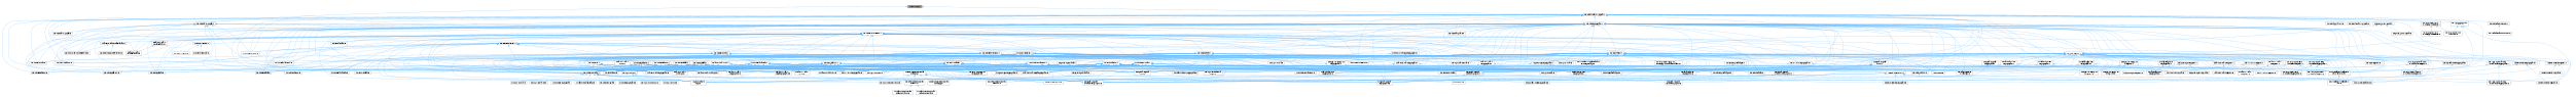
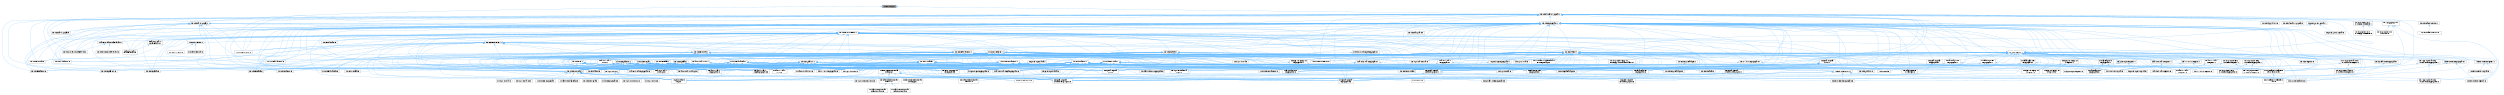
  digraph {
    node [color=grey40 fillcolor=white fontname=Helvetica fontsize=10 shape=box style=filled]
    edge [color=steelblue1 dir=back fontname=Helvetica fontsize=10 labelfontname=Helvetica labelfontsize=10 style=solid]
    n1 [color=gray40 fillcolor=grey60 fontcolor=black height=0.2 label="src/robin_map.h" width=0.4]
    n2 [height=0.2 label="src/Ioss_FieldManager.h" width=0.4]
    n3 [height=0.2 label="src/Ioss_PropertyManager.h" width=0.4]
    n4 [height=0.2 label="src/Ioss_CommSet.C" width=0.4]
    n5 [height=0.2 label="src/Ioss_EdgeSet.C" width=0.4]
    n6 [height=0.2 label="src/Iovs_ElementBlock.C" width=0.4]
    n7 [height=0.2 label="src/Ioss_EntityBlock.C" width=0.4]
    n8 [height=0.2 label="src/Ioss_EntitySet.C" width=0.4]
    n9 [height=0.2 label="src/Ioss_FaceSet.C" width=0.4]
    n10 [height=0.2 label="src/Ioss_FieldManager.C" width=0.4]
    n11 [height=0.2 label="src/Ioss_GroupingEntity.C" width=0.4]
    n12 [height=0.2 label="src/Ioss_GroupingEntity.h" width=0.4]
    n13 [height=0.2 label="src/Ioss_SideBlock.C" width=0.4]
    n14 [height=0.2 label="src/Ioss_NodeBlock.C" width=0.4]
    n15 [height=0.2 label="src/Ioss_StructuredBlock.C" width=0.4]
    n16 [height=0.2 label="src/exodus/Ioex_SuperElement.C" width=0.4]
    n17 [height=0.2 label="src/exonull/Ioexnl\l_SuperElement.C" width=0.4]
    n18 [height=0.2 label="src/Ioss_Assembly.C" width=0.4]
    n19 [height=0.2 label="src/Ioss_Region.C" width=0.4]
    n20 [height=0.2 label="src/text_mesh/Iotm\l_DatabaseIO.C" width=0.4]
    n21 [height=0.2 label="src/unit_tests/UnitTestIotm\lTextMeshFixture.h" width=0.4]
    n22 [height=0.2 label="src/Ioss_Blob.C" width=0.4]
    n23 [height=0.2 label="src/gen_struc/Iogs\l_DatabaseIO.C" width=0.4]
    n24 [height=0.2 label="src/generated/Iogn\l_DatabaseIO.C" width=0.4]
    n25 [height=0.2 label="src/Ioss_SideSet.C" width=0.4]
    n26 [height=0.2 label="src/Ioss_EdgeBlock.C" width=0.4]
    n27 [height=0.2 label="src/Ioss_FaceBlock.C" width=0.4]
    n28 [height=0.2 label="src/utest/Utst_IofxDatabaseIO.C" width=0.4]
    n29 [height=0.2 label="src/Ioss_DatabaseIO.h" width=0.4]
    n30 [height=0.2 label="src/Ioss_Decomposition.h" width=0.4]
    n31 [height=0.2 label="src/Ioss_IOFactory.h" width=0.4]
    n32 [height=0.2 label="src/Ioss_ParallelUtils.C" width=0.4]
    n33 [height=0.2 label="src/Ioss_PropertyManager.C" width=0.4]
    n34 [height=0.2 label="src/adios/AdiosWrapper.h" width=0.4]
    n35 [height=0.2 label="src/visualization/utils\l/Iovs_CatalystLogging.h" width=0.4]
    n36 [height=0.2 label="src/visualization/utils\l/Iovs_Utils.h" width=0.4]
    n37 [height=0.2 label="src/Ioss_Assembly.h" width=0.4]
    n38 [height=0.2 label="src/Ioss_SubSystem.h" width=0.4]
    n39 [height=0.2 label="src/exodus/Ioex_BaseDatabaseIO.C" width=0.4]
    n40 [height=0.2 label="src/exodus/Ioex_DatabaseIO.C" width=0.4]
    n41 [height=0.2 label="src/exonull/Ioexnl\l_BaseDatabaseIO.C" width=0.4]
    n42 [height=0.2 label="src/exonull/Ioexnl\l_DatabaseIO.C" width=0.4]
    n43 [height=0.2 label="src/main/io_info.h" width=0.4]
    n44 [height=0.2 label="src/main/io_modify.C" width=0.4]
    n45 [height=0.2 label="src/null/Ionull_DatabaseIO.C" width=0.4]
    n46 [height=0.2 label="src/Ioss_Blob.h" width=0.4]
    n47 [height=0.2 label="src/Ioss_CommSet.h" width=0.4]
    n48 [height=0.2 label="src/faodel/Iofaodel\l_FieldSerialization.h" width=0.4]
    n49 [height=0.2 label="src/faodel/Iofaodel\l_PropertySerialization.C" width=0.4]
    n50 [height=0.2 label="src/faodel/Iofaodel\l_Utils.C" width=0.4]
    n51 [height=0.2 label="src/main/cth_pressure\l_map.C" width=0.4]
    n52 [height=0.2 label="src/Ioss_ElementSet.C" width=0.4]
    n53 [height=0.2 label="src/Ioss_EntityBlock.h" width=0.4]
    n54 [height=0.2 label="src/main/shell_to_hex.C" width=0.4]
    n55 [height=0.2 label="src/Ioss_EntitySet.h" width=0.4]
    n56 [height=0.2 label="src/Ioss_NodeSet.C" width=0.4]
    n57 [height=0.2 label="src/Ioss_NullEntity.h" width=0.4]
    n58 [height=0.2 label="src/Ioss_Property.C" width=0.4]
    n59 [height=0.2 label="src/Ioss_Region.h" width=0.4]
    n60 [height=0.2 label="src/faodel/Iofaodel\l_Utils.h" width=0.4]
    n61 [height=0.2 label="src/faodel/Iofaodel\l_PropertySerialization.h" width=0.4]
    n62 [height=0.2 label="src/Ioss_SideSet.h" width=0.4]
    n63 [height=0.2 label="src/adios/Ioad_Helper.h" width=0.4]
    n64 [height=0.2 label="src/exodus/Ioex_SuperElement.h" width=0.4]
    n65 [height=0.2 label="src/exonull/Ioexnl\l_SuperElement.h" width=0.4]
    n66 [height=0.2 label="src/catalyst/Iocatalyst\l_DatabaseIO.C" width=0.4]
    n67 [height=0.2 label="src/cgns/Iocgns_Utils.C" width=0.4]
    n68 [height=0.2 label="src/exodus/Ioex_Internals.C" width=0.4]
    n69 [height=0.2 label="src/exodus/Ioex_Utils.C" width=0.4]
    n70 [height=0.2 label="src/exonull/Ioexnl\l_Internals.C" width=0.4]
    n71 [height=0.2 label="src/exonull/Ioexnl\l_Utils.C" width=0.4]
    n72 [height=0.2 label="src/Ioss_Compare.C" width=0.4]
    n73 [height=0.2 label="src/Ioss_CopyDatabase.C" width=0.4]
    n74 [height=0.2 label="src/Ioss_DatabaseIO.C" width=0.4]
    n75 [height=0.2 label="src/Ioss_Utils.C" width=0.4]
    n76 [height=0.2 label="src/adios/utest/Ut\l_ioad.C" width=0.4]
    n77 [height=0.2 label="src/cgns/Iocgns_DatabaseIO.C" width=0.4]
    n78 [height=0.2 label="src/faodel/Iofaodel\l_DatabaseIO.C" width=0.4]
    n79 [height=0.2 label="src/main/io_shell.C" width=0.4]
    n80 [height=0.2 label="src/main/io_shell_ts.C" width=0.4]
    n81 [height=0.2 label="src/main/struc_to_unstruc.C" width=0.4]
    n82 [height=0.2 label="src/pamgen/Iopg_DatabaseIO.C" width=0.4]
    n83 [height=0.2 label="src/utest/Utst_heartbeat.C" width=0.4]
    n84 [height=0.2 label="src/visualization/exodus\l/Iovs_exodus_DatabaseIO.C" width=0.4]
    n85 [height=0.2 label="src/main/io_info.C" width=0.4]
    n86 [height=0.2 label="src/main/io_info_main.C" width=0.4]
    n87 [height=0.2 label="src/unit_tests/UnitTestText\lMesh.C" width=0.4]
    n88 [height=0.2 label="src/utest/Utst_blob\l_write_read.C" width=0.4]
    n89 [height=0.2 label="src/Ioss_FaceGenerator.C" width=0.4]
    n90 [height=0.2 label="src/adios/Ioad_DatabaseIO.C" width=0.4]
    n91 [height=0.2 label="src/faodel/Iofaodel\l_FieldSerialization.C" width=0.4]
-   n92 [height=0.2 label="src/Ioss_EdgeBlock.h" width=0.4]
+   n92 [height=0.2 label="src/Ioss_Compare.h" width=0.4]
    n93 [height=0.2 label="src/Ioss_ElementBlock.h" width=0.4]
    n94 [height=0.2 label="src/Ioss_SideBlock.h" width=0.4]
    n95 [height=0.2 label="src/Ioss_FaceBlock.h" width=0.4]
    n96 [height=0.2 label="src/Ioss_NodeBlock.h" width=0.4]
    n97 [height=0.2 label="src/Ioss_StructuredBlock.h" width=0.4]
    n98 [height=0.2 label="src/Ioss_EdgeSet.h" width=0.4]
    n99 [height=0.2 label="src/Ioss_ElementSet.h" width=0.4]
    n100 [height=0.2 label="src/Ioss_FaceSet.h" width=0.4]
    n101 [height=0.2 label="src/Ioss_NodeSet.h" width=0.4]
    n102 [height=0.2 label="src/adios/Ioad_DatabaseIO.h" width=0.4]
    n103 [height=0.2 label="src/catalyst/Iocatalyst\l_DatabaseIO.h" width=0.4]
    n104 [height=0.2 label="src/Ioss_NullEntity.C" width=0.4]
    n105 [height=0.2 label="src/utest/Utst_ioel.C" width=0.4]
    n106 [height=0.2 label="src/Ioss_ChainGenerator.C" width=0.4]
    n107 [height=0.2 label="src/main/skinner.C" width=0.4]
    n108 [height=0.2 label="src/main/sphgen.C" width=0.4]
    n109 [height=0.2 label="src/unit_tests/UnitTestElement\lBlockBatchRead.C" width=0.4]
    n110 [height=0.2 label="src/cgns/Iocgns_Utils.h" width=0.4]
    n111 [height=0.2 label="src/main/cgns_decomp.C" width=0.4]
    n112 [height=0.2 label="src/visualization/cgns\l/Iovs_cgns_DatabaseIO.C" width=0.4]
    n113 [height=0.2 label="src/Ioss_ChainGenerator.h" width=0.4]
    n114 [height=0.2 label="src/faodel/Iofaodel\l_DatabaseIO.h" width=0.4]
    n115 [height=0.2 label="src/heartbeat/Iohb\l_DatabaseIO.C" width=0.4]
    n116 [height=0.2 label="src/visualization/catalyst\l/ioss2catalyst/IossRegionReport.h" width=0.4]
    n117 [height=0.2 label="src/adios/Ioad_Helper.C" width=0.4]
    n118 [height=0.2 label="src/utest/Utst_superelement.C" width=0.4]
    n119 [height=0.2 label="src/exodus/Ioex_Utils.h" width=0.4]
    n120 [height=0.2 label="src/exonull/Ioexnl\l_Utils.h" width=0.4]
    n121 [height=0.2 label="src/main/volume.C" width=0.4]
    n122 [height=0.2 label="src/cgns/Iocgns_Structured\lZoneData.h" width=0.4]
    n123 [height=0.2 label="src/cgns/Iocgns_IOFactory.C" width=0.4]
    n124 [height=0.2 label="src/utest/Utst_structured\l_decomp.C" width=0.4]
    n125 [height=0.2 label="src/cgns/Iocgns_Structured\lZoneData.C" width=0.4]
    n126 [height=0.2 label="src/utest/Utst_structured\l_decomp.h" width=0.4]
    n127 [height=0.2 label="src/utest/Utst_structured\l_decomp_herron.C" width=0.4]
    n128 [height=0.2 label="src/utest/Utst_structured\l_decomp_rocket.C" width=0.4]
    n129 [height=0.2 label="src/adios/Ioad_IOFactory.C" width=0.4]
    n130 [height=0.2 label="src/catalyst/Iocatalyst\l_IOFactory.C" width=0.4]
    n131 [height=0.2 label="src/Ioss_SerializeIO.C" width=0.4]
    n132 [height=0.2 label="src/adios/Ioad_IOFactory.h" width=0.4]
    n133 [height=0.2 label="src/catalyst/Iocatalyst\l_IOFactory.h" width=0.4]
    n134 [height=0.2 label="src/cgns/Iocgns_DatabaseIO.h" width=0.4]
    n135 [height=0.2 label="src/cgns/Iocgns_IOFactory.h" width=0.4]
    n136 [height=0.2 label="src/exodus/Ioex_BaseDatabaseIO.h" width=0.4]
    n137 [height=0.2 label="src/exodus/Ioex_IOFactory.h" width=0.4]
    n138 [height=0.2 label="src/exonull/Ioexnl\l_IOFactory.h" width=0.4]
    n139 [height=0.2 label="src/gen_struc/Iogs\l_DatabaseIO.h" width=0.4]
    n140 [height=0.2 label="src/generated/Iogn\l_DatabaseIO.h" width=0.4]
    n141 [height=0.2 label="src/heartbeat/Iohb\l_DatabaseIO.h" width=0.4]
    n142 [height=0.2 label="src/null/Ionull_DatabaseIO.h" width=0.4]
    n143 [height=0.2 label="src/null/Ionull_IOFactory.h" width=0.4]
    n144 [height=0.2 label="src/pamgen/Iopg_DatabaseIO.h" width=0.4]
    n145 [height=0.2 label="src/text_mesh/Iotm\l_DatabaseIO.h" width=0.4]
    n146 [height=0.2 label="src/visualization/cgns\l/Iovs_cgns_DatabaseIO.h" width=0.4]
    n147 [height=0.2 label="src/visualization/cgns\l/Iovs_cgns_IOFactory.h" width=0.4]
    n148 [height=0.2 label="src/visualization/exodus\l/Iovs_exodus_DatabaseIO.h" width=0.4]
    n149 [height=0.2 label="src/visualization/exodus\l/Iovs_exodus_IOFactory.h" width=0.4]
-   n150 [height=0.2 label="src/NodeSet_Decomposition.C" width=0.4]
+   n150 [height=0.2 label="src/Ioss_Decomposition.C" width=0.4]
    n151 [height=0.2 label="src/exodus/Ioex_IOFactory.C" width=0.4]
    n152 [height=0.2 label="src/exonull/Ioexnl\l_IOFactory.C" width=0.4]
    n153 [height=0.2 label="src/null/Ionull_IOFactory.C" width=0.4]
    n154 [height=0.2 label="src/visualization/cgns\l/Iovs_cgns_IOFactory.C" width=0.4]
    n155 [height=0.2 label="src/visualization/exodus\l/Iovs_exodus_IOFactory.C" width=0.4]
    n156 [height=0.2 label="src/Ioss_IOFactory.C" width=0.4]
    n157 [height=0.2 label="src/adios/AdiosWrapper.C" width=0.4]
    n158 [height=0.2 label="src/visualization/utils\l/Iovs_CatalystLogging.C" width=0.4]
    n159 [height=0.2 label="src/visualization/utils\l/Iovs_Utils.C" width=0.4]
    n160 [height=0.2 label="src/adios/Ioad_Initializer.C" width=0.4]
    n161 [height=0.2 label="src/catalyst/Iocatalyst\l_Initializer.C" width=0.4]
    n162 [height=0.2 label="src/cgns/Iocgns_Initializer.C" width=0.4]
    n163 [height=0.2 label="src/exodus/Ioex_DatabaseIO.h" width=0.4]
    n164 [height=0.2 label="src/init/Ionit_Initializer.C" width=0.4]
    n165 [height=0.2 label="src/exonull/Ioexnl\l_DatabaseIO.h" width=0.4]
    n1 -> n2
    n1 -> n3
    n2 -> n4
    n2 -> n5
    n2 -> n6
    n2 -> n7
    n2 -> n8
    n2 -> n9
    n2 -> n10
    n2 -> n11
    n2 -> n12
    n2 -> n13
    n2 -> n14
    n2 -> n15
    n2 -> n16
    n2 -> n17
    n3 -> n4
    n3 -> n7
    n3 -> n8
    n3 -> n11
    n3 -> n12
    n3 -> n13
    n3 -> n14
    n3 -> n16
    n3 -> n17
    n3 -> n18
    n3 -> n19
    n3 -> n20
    n3 -> n21
    n3 -> n22
    n3 -> n23
    n3 -> n24
    n3 -> n25
    n3 -> n26
    n3 -> n27
    n3 -> n28
    n3 -> n29
    n3 -> n30
    n3 -> n31
    n3 -> n32
    n3 -> n33
    n3 -> n34
    n3 -> n35
    n3 -> n36
    n12 -> n4
    n12 -> n5
    n12 -> n7
    n12 -> n8
    n12 -> n9
    n12 -> n11
    n12 -> n16
    n12 -> n17
    n12 -> n18
    n12 -> n19
    n12 -> n20
    n12 -> n21
    n12 -> n22
    n12 -> n23
    n12 -> n24
    n12 -> n25
    n12 -> n37
    n12 -> n38
    n12 -> n39
    n12 -> n40
    n12 -> n41
    n12 -> n42
    n12 -> n43
    n12 -> n44
    n12 -> n45
    n12 -> n46
    n12 -> n47
    n12 -> n48
    n12 -> n49
    n12 -> n50
    n12 -> n51
    n12 -> n52
    n12 -> n53
    n12 -> n54
    n12 -> n55
    n12 -> n56
    n12 -> n57
    n12 -> n58
    n12 -> n59
    n12 -> n60
    n12 -> n61
    n12 -> n62
    n12 -> n63
    n12 -> n64
    n12 -> n65
    n21 -> n87
    n29 -> n4
    n29 -> n5
    n29 -> n6
    n29 -> n7
    n29 -> n9
    n29 -> n11
    n29 -> n12
    n29 -> n13
    n29 -> n14
    n29 -> n15
    n29 -> n18
    n29 -> n19
    n29 -> n20
    n29 -> n21
    n29 -> n22
    n29 -> n23
    n29 -> n24
    n29 -> n25
    n29 -> n26
    n29 -> n27
    n29 -> n38
    n29 -> n39
    n29 -> n40
    n29 -> n41
    n29 -> n42
    n29 -> n43
    n29 -> n44
    n29 -> n45
    n29 -> n48
    n29 -> n49
    n29 -> n50
    n29 -> n51
    n29 -> n52
    n29 -> n54
    n29 -> n56
    n29 -> n59
    n29 -> n66
    n29 -> n75
    n29 -> n76
    n29 -> n88
    n29 -> n89
    n29 -> n90
    n29 -> n102
    n29 -> n103
    n29 -> n106
    n29 -> n107
    n29 -> n108
    n29 -> n109
    n29 -> n110
    n29 -> n111
    n29 -> n114
    n29 -> n115
    n29 -> n121
    n29 -> n131
    n29 -> n132
    n29 -> n133
    n29 -> n134
    n29 -> n135
    n29 -> n136
    n29 -> n137
    n29 -> n138
    n29 -> n139
    n29 -> n140
    n29 -> n141
    n29 -> n142
    n29 -> n143
    n29 -> n144
    n29 -> n145
    n29 -> n146
    n29 -> n147
    n29 -> n148
    n29 -> n149
    n30 -> n150
    n31 -> n20
    n31 -> n21
    n31 -> n23
    n31 -> n24
    n31 -> n38
    n31 -> n39
    n31 -> n41
    n31 -> n43
    n31 -> n44
    n31 -> n48
    n31 -> n49
    n31 -> n50
    n31 -> n51
    n31 -> n54
    n31 -> n67
    n31 -> n76
    n31 -> n88
    n31 -> n89
    n31 -> n107
    n31 -> n108
    n31 -> n109
    n31 -> n111
    n31 -> n114
    n31 -> n115
    n31 -> n123
    n31 -> n129
    n31 -> n130
    n31 -> n132
    n31 -> n133
    n31 -> n134
    n31 -> n135
    n31 -> n137
    n31 -> n138
    n31 -> n139
    n31 -> n140
    n31 -> n141
    n31 -> n143
    n31 -> n144
    n31 -> n145
    n31 -> n147
    n31 -> n149
    n31 -> n151
    n31 -> n152
    n31 -> n153
    n31 -> n154
    n31 -> n155
    n31 -> n156
    n34 -> n102
    n34 -> n157
    n35 -> n158
    n35 -> n159
    n36 -> n84
    n36 -> n112
    n36 -> n159
    n37 -> n18
    n37 -> n19
    n37 -> n20
    n37 -> n21
    n37 -> n38
    n37 -> n39
    n37 -> n40
    n37 -> n41
    n37 -> n42
    n37 -> n43
    n37 -> n44
    n37 -> n45
    n37 -> n66
    n37 -> n67
    n37 -> n68
    n37 -> n69
    n37 -> n70
    n37 -> n71
    n38 -> n72
    n38 -> n73
    n38 -> n74
    n38 -> n75
    n38 -> n76
    n38 -> n77
    n38 -> n78
    n38 -> n79
    n38 -> n80
    n38 -> n81
    n38 -> n82
    n38 -> n83
    n38 -> n84
    n43 -> n85
    n43 -> n86
    n46 -> n19
    n46 -> n22
    n46 -> n38
    n46 -> n39
    n46 -> n40
    n46 -> n41
    n46 -> n42
    n46 -> n43
    n46 -> n44
    n46 -> n45
    n46 -> n68
    n46 -> n70
    n46 -> n88
    n47 -> n4
    n47 -> n19
    n47 -> n20
    n47 -> n21
    n47 -> n23
    n47 -> n24
    n47 -> n38
    n47 -> n39
    n47 -> n40
    n47 -> n41
    n47 -> n42
    n47 -> n43
    n47 -> n44
    n47 -> n45
    n47 -> n48
    n47 -> n49
    n47 -> n50
    n47 -> n51
    n47 -> n66
    n47 -> n76
    n47 -> n78
    n47 -> n89
    n47 -> n90
    n48 -> n78
    n48 -> n91
    n53 -> n6
    n53 -> n7
    n53 -> n13
    n53 -> n14
    n53 -> n19
    n53 -> n26
    n53 -> n27
    n53 -> n38
    n53 -> n39
    n53 -> n40
    n53 -> n41
    n53 -> n42
    n53 -> n45
    n53 -> n92
    n53 -> n93
    n53 -> n94
    n53 -> n95
    n53 -> n96
    n53 -> n97
    n55 -> n5
    n55 -> n8
    n55 -> n9
    n55 -> n38
    n55 -> n39
    n55 -> n40
    n55 -> n41
    n55 -> n42
    n55 -> n45
    n55 -> n52
    n55 -> n56
    n55 -> n98
    n55 -> n99
    n55 -> n100
    n55 -> n101
    n55 -> n102
    n55 -> n103
    n57 -> n104
    n57 -> n105
    n59 -> n11
    n59 -> n15
    n59 -> n18
    n59 -> n19
    n59 -> n20
    n59 -> n21
    n59 -> n22
    n59 -> n23
    n59 -> n24
    n59 -> n25
    n59 -> n28
    n59 -> n38
    n59 -> n39
    n59 -> n40
    n59 -> n41
    n59 -> n42
    n59 -> n43
    n59 -> n44
    n59 -> n45
    n59 -> n48
    n59 -> n49
    n59 -> n50
    n59 -> n51
    n59 -> n54
    n59 -> n60
    n59 -> n66
    n59 -> n68
    n59 -> n69
    n59 -> n70
    n59 -> n71
    n59 -> n76
    n59 -> n88
    n59 -> n89
    n59 -> n102
    n59 -> n103
    n59 -> n106
    n59 -> n107
    n59 -> n108
    n59 -> n109
    n59 -> n110
    n59 -> n111
    n59 -> n112
    n59 -> n113
    n59 -> n114
    n59 -> n115
    n59 -> n116
    n60 -> n48
    n60 -> n49
    n60 -> n50
    n60 -> n61
    n60 -> n78
    n60 -> n91
    n61 -> n49
    n61 -> n78
    n62 -> n19
    n62 -> n20
    n62 -> n21
    n62 -> n23
    n62 -> n24
    n62 -> n25
    n62 -> n28
    n62 -> n38
    n62 -> n39
    n62 -> n40
    n62 -> n41
    n62 -> n42
    n62 -> n43
    n62 -> n44
    n62 -> n45
    n62 -> n48
    n62 -> n49
    n62 -> n50
    n62 -> n51
    n62 -> n63
    n62 -> n68
    n62 -> n70
    n62 -> n76
    n62 -> n78
    n62 -> n94
    n62 -> n102
    n62 -> n103
    n62 -> n106
    n62 -> n110
    n63 -> n76
    n63 -> n90
    n63 -> n117
    n64 -> n16
    n64 -> n118
    n65 -> n17
    n92 -> n19
    n92 -> n26
    n92 -> n38
    n92 -> n39
    n92 -> n40
    n92 -> n41
    n92 -> n42
    n92 -> n43
    n92 -> n44
    n92 -> n45
    n92 -> n48
    n92 -> n49
    n92 -> n50
    n92 -> n66
    n92 -> n68
    n92 -> n70
    n92 -> n76
    n92 -> n90
    n93 -> n6
    n93 -> n13
    n93 -> n19
    n93 -> n20
    n93 -> n21
    n93 -> n23
    n93 -> n24
    n93 -> n28
    n93 -> n38
    n93 -> n39
    n93 -> n40
    n93 -> n41
    n93 -> n42
    n93 -> n43
    n93 -> n44
    n93 -> n45
    n93 -> n48
    n93 -> n49
    n93 -> n50
    n93 -> n51
    n93 -> n54
    n93 -> n66
    n93 -> n68
    n93 -> n70
    n93 -> n76
    n93 -> n78
    n93 -> n89
    n93 -> n90
    n93 -> n94
    n93 -> n106
    n93 -> n107
    n93 -> n108
    n93 -> n109
    n93 -> n119
    n93 -> n120
    n93 -> n121
    n94 -> n13
    n94 -> n19
    n94 -> n20
    n94 -> n21
    n94 -> n23
    n94 -> n24
    n94 -> n25
    n94 -> n28
    n94 -> n38
    n94 -> n39
    n94 -> n40
    n94 -> n41
    n94 -> n42
    n94 -> n43
    n94 -> n44
    n94 -> n45
    n94 -> n48
    n94 -> n49
    n94 -> n50
    n94 -> n51
    n94 -> n66
    n94 -> n68
    n94 -> n70
    n94 -> n76
    n94 -> n78
    n94 -> n90
    n94 -> n106
    n94 -> n110
    n94 -> n117
    n95 -> n19
    n95 -> n27
    n95 -> n38
    n95 -> n39
    n95 -> n40
    n95 -> n41
    n95 -> n42
    n95 -> n43
    n95 -> n44
    n95 -> n45
    n95 -> n48
    n95 -> n49
    n95 -> n50
    n95 -> n66
    n95 -> n68
    n95 -> n70
    n95 -> n76
    n95 -> n90
    n96 -> n14
    n96 -> n19
    n96 -> n20
    n96 -> n21
    n96 -> n23
    n96 -> n24
    n96 -> n28
    n96 -> n38
    n96 -> n39
    n96 -> n40
    n96 -> n41
    n96 -> n42
    n96 -> n43
    n96 -> n44
    n96 -> n45
    n96 -> n48
    n96 -> n49
    n96 -> n50
    n96 -> n51
    n96 -> n54
    n96 -> n66
    n96 -> n68
    n96 -> n70
    n96 -> n76
    n96 -> n78
    n96 -> n89
    n96 -> n90
    n96 -> n97
    n96 -> n107
    n96 -> n108
    n96 -> n109
    n97 -> n15
    n97 -> n19
    n97 -> n23
    n97 -> n38
    n97 -> n43
    n97 -> n44
    n97 -> n48
    n97 -> n49
    n97 -> n50
    n97 -> n66
    n97 -> n67
    n97 -> n110
    n97 -> n112
    n97 -> n122
    n98 -> n5
    n98 -> n19
    n98 -> n38
    n98 -> n39
    n98 -> n40
    n98 -> n41
    n98 -> n42
    n98 -> n43
    n98 -> n44
    n98 -> n45
    n98 -> n48
    n98 -> n49
    n98 -> n50
    n98 -> n66
    n98 -> n68
    n98 -> n70
    n98 -> n76
    n98 -> n90
    n99 -> n19
    n99 -> n38
    n99 -> n39
    n99 -> n40
    n99 -> n41
    n99 -> n42
    n99 -> n43
    n99 -> n44
    n99 -> n45
    n99 -> n48
    n99 -> n49
    n99 -> n50
    n99 -> n52
    n99 -> n66
    n99 -> n68
    n99 -> n70
    n99 -> n76
    n99 -> n90
    n100 -> n9
    n100 -> n19
    n100 -> n38
    n100 -> n39
    n100 -> n40
    n100 -> n41
    n100 -> n42
    n100 -> n43
    n100 -> n44
    n100 -> n45
    n100 -> n48
    n100 -> n49
    n100 -> n50
    n100 -> n66
    n100 -> n68
    n100 -> n70
    n100 -> n76
    n100 -> n90
    n101 -> n19
    n101 -> n20
    n101 -> n21
    n101 -> n24
    n101 -> n28
    n101 -> n38
    n101 -> n39
    n101 -> n40
    n101 -> n41
    n101 -> n42
    n101 -> n43
    n101 -> n44
    n101 -> n45
    n101 -> n48
    n101 -> n49
    n101 -> n50
    n101 -> n51
    n101 -> n56
    n101 -> n66
    n101 -> n68
    n101 -> n70
    n101 -> n76
    n101 -> n78
    n101 -> n90
    n101 -> n108
    n102 -> n90
    n102 -> n129
    n103 -> n66
    n103 -> n130
    n110 -> n67
    n110 -> n77
    n110 -> n81
    n110 -> n111
    n110 -> n123
    n110 -> n124
    n113 -> n106
    n114 -> n78
    n119 -> n39
    n119 -> n40
    n119 -> n68
    n119 -> n69
    n120 -> n41
    n120 -> n42
    n120 -> n70
    n120 -> n71
    n122 -> n67
    n122 -> n81
    n122 -> n111
    n122 -> n124
    n122 -> n125
    n122 -> n126
    n126 -> n127
    n126 -> n128
    n132 -> n129
    n132 -> n160
    n133 -> n130
    n133 -> n161
    n134 -> n77
    n134 -> n123
    n135 -> n123
    n135 -> n162
    n136 -> n39
    n136 -> n163
    n137 -> n151
    n138 -> n152
    n139 -> n23
    n139 -> n164
    n140 -> n24
    n140 -> n164
    n141 -> n115
    n141 -> n164
    n142 -> n45
    n142 -> n153
    n143 -> n153
    n143 -> n164
    n144 -> n82
    n145 -> n20
    n145 -> n164
    n146 -> n112
    n146 -> n154
    n147 -> n154
    n147 -> n164
    n148 -> n84
    n148 -> n155
    n149 -> n155
    n149 -> n164
    n163 -> n28
    n163 -> n40
    n163 -> n151
    n165 -> n42
    n165 -> n152
  }
